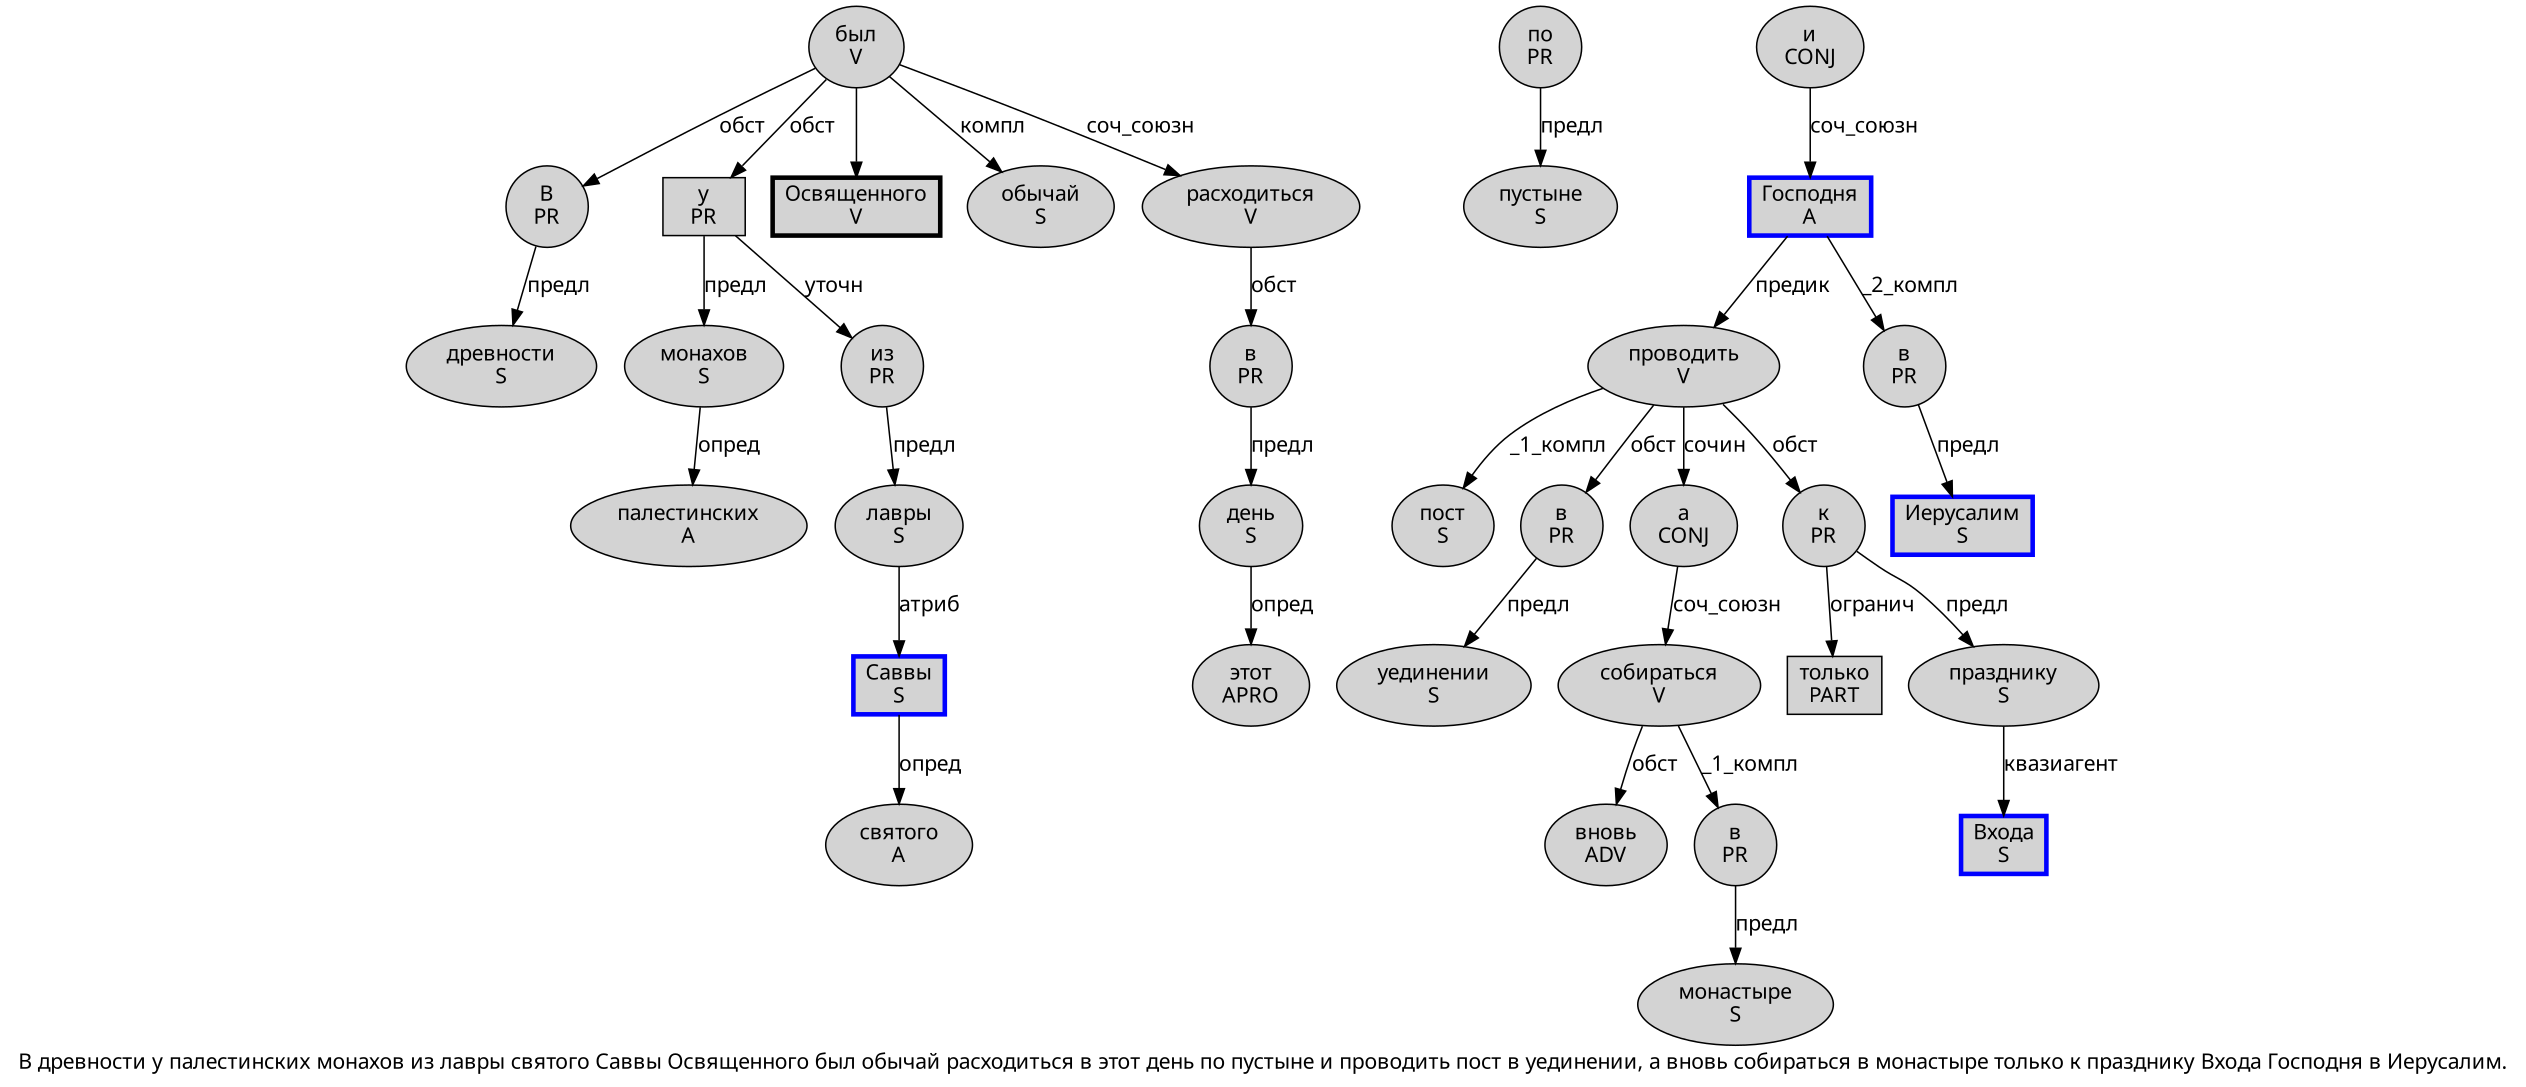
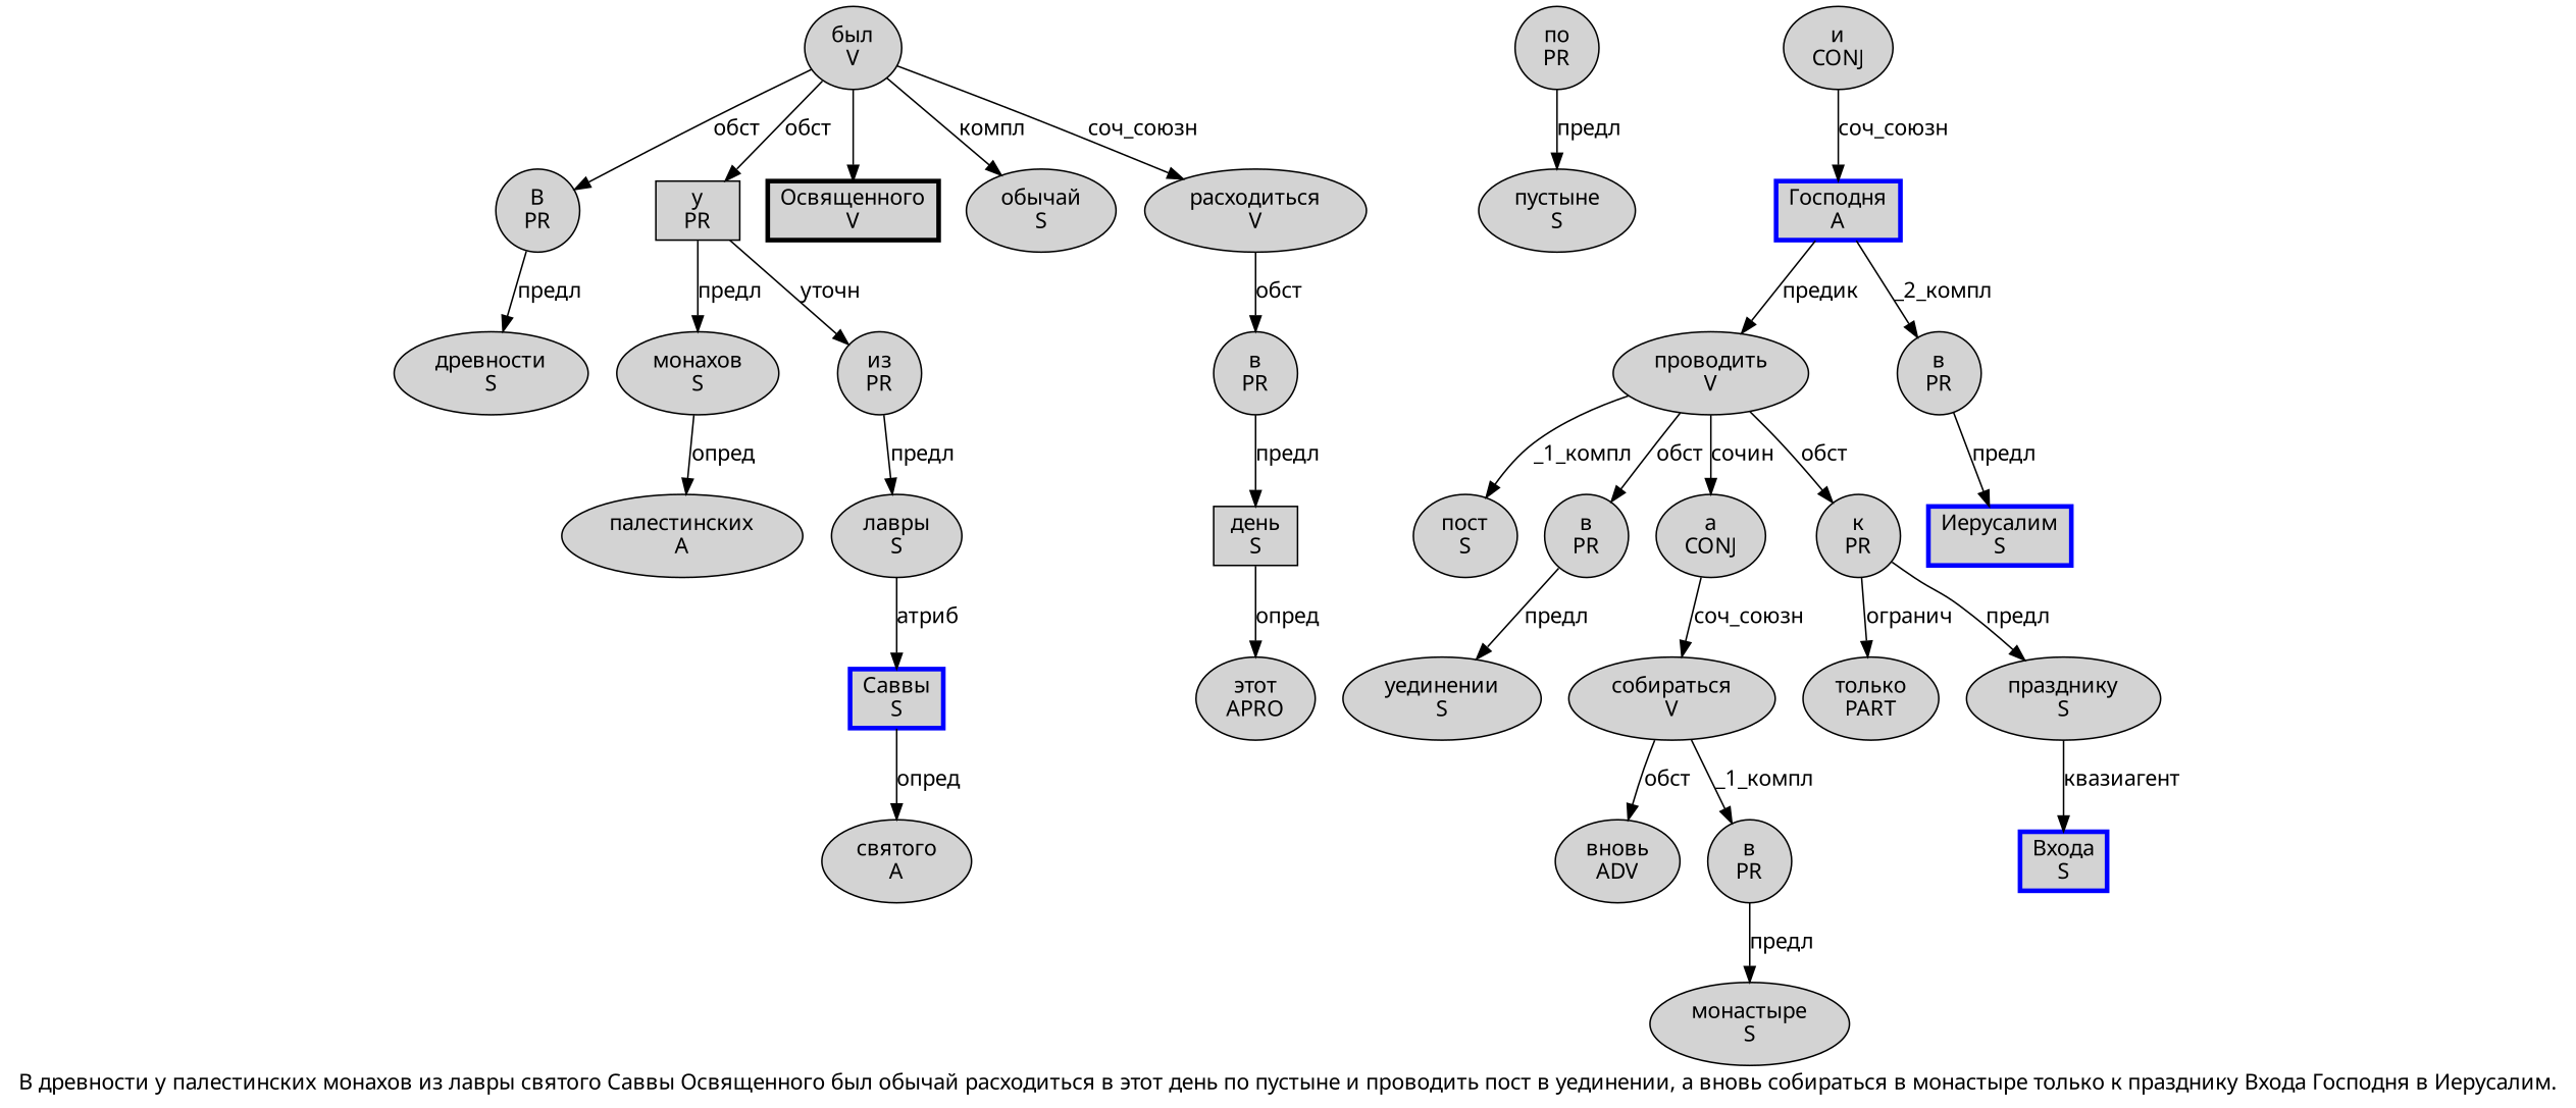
  digraph {
    fontname="Noto Sans"
    label="В древности у палестинских монахов из лавры святого Саввы Освященного был обычай расходиться в этот день по пустыне и проводить пост в уединении, а вновь собираться в монастыре только к празднику Входа Господня в Иерусалим."
    node [fillcolor=lightgray fontname="Noto Sans" penwidth=1 shape=ellipse style=filled]
    edge [fontname="Noto Sans"]
    n1 [label="В\nPR"]
    n2 [label="древности\nS"]
    n3 [label="у\nPR" shape=box]
    n4 [label="монахов\nS"]
    n5 [label="из\nPR"]
    n6 [label="палестинских\nA"]
    n7 [label="лавры\nS"]
    n8 [color=blue label="Саввы\nS" penwidth=3 shape=box]
    n9 [label="святого\nA"]
    n10 [color=black label="Освященного\nV" penwidth=3 shape=box]
    n11 [label="был\nV"]
    n12 [label="обычай\nS"]
    n13 [label="расходиться\nV"]
    n14 [label="в\nPR"]
-   n15 [label="день\nS"]
+   n15 [label="день\nS" shape=box]
    n16 [label="этот\nAPRO"]
    n17 [label="по\nPR"]
    n18 [label="пустыне\nS"]
    n19 [label="и\nCONJ"]
    n20 [color=blue label="Господня\nA" penwidth=3 shape=box]
    n21 [label="проводить\nV"]
    n22 [label="в\nPR"]
    n23 [label="пост\nS"]
    n24 [label="в\nPR"]
    n25 [label="а\nCONJ"]
    n26 [label="к\nPR"]
    n27 [label="уединении\nS"]
    n28 [label="собираться\nV"]
-   n29 [label="только\nPART" shape=box]
+   n29 [label="только\nPART"]
    n30 [label="празднику\nS"]
    n31 [label="вновь\nADV"]
    n32 [label="в\nPR"]
    n33 [label="монастыре\nS"]
    n34 [color=blue label="Входа\nS" penwidth=3 shape=box]
    n35 [color=blue label="Иерусалим\nS" penwidth=3 shape=box]
    n1 -> n2 [label="предл"]
    n3 -> n4 [label="предл"]
    n3 -> n5 [label="уточн"]
    n4 -> n6 [label="опред"]
    n5 -> n7 [label="предл"]
    n7 -> n8 [label="атриб"]
    n8 -> n9 [label="опред"]
    n11 -> n1 [label="обст"]
    n11 -> n3 [label="обст"]
    n11 -> n10
    n11 -> n12 [label="компл"]
    n11 -> n13 [label="соч_союзн"]
    n13 -> n14 [label="обст"]
    n14 -> n15 [label="предл"]
    n15 -> n16 [label="опред"]
    n17 -> n18 [label="предл"]
    n19 -> n20 [label="соч_союзн"]
    n20 -> n21 [label="предик"]
    n20 -> n22 [label="_2_компл"]
    n21 -> n23 [label="_1_компл"]
    n21 -> n24 [label="обст"]
    n21 -> n25 [label="сочин"]
    n21 -> n26 [label="обст"]
    n22 -> n35 [label="предл"]
    n24 -> n27 [label="предл"]
    n25 -> n28 [label="соч_союзн"]
    n26 -> n29 [label="огранич"]
    n26 -> n30 [label="предл"]
    n28 -> n31 [label="обст"]
    n28 -> n32 [label="_1_компл"]
    n30 -> n34 [label="квазиагент"]
    n32 -> n33 [label="предл"]
  }
